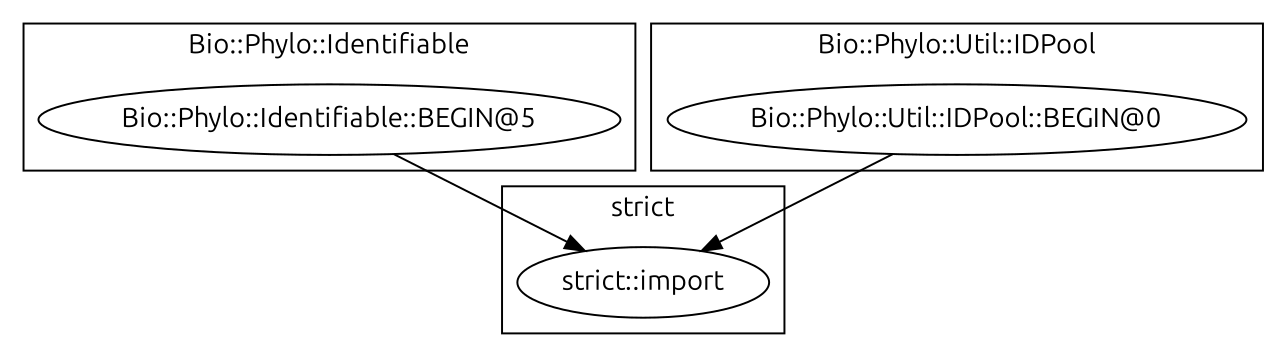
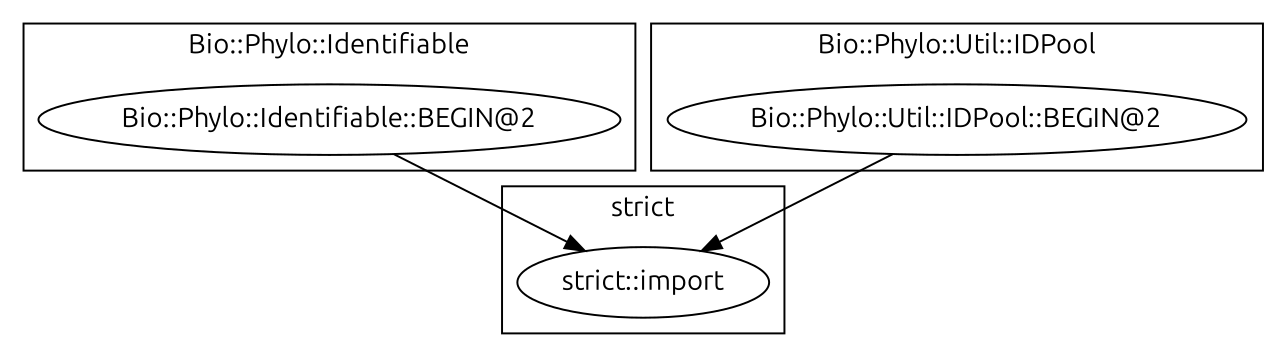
  digraph {
    fontname=Ubuntu
    node [fontname=Ubuntu]
    edge [fontname=Ubuntu]
-   "Bio::Phylo::Identifiable::BEGIN@2" [label="Bio::Phylo::Identifiable::BEGIN@5"]
-   "Bio::Phylo::Util::IDPool::BEGIN@2" [label="Bio::Phylo::Util::IDPool::BEGIN@0"]
+   "Bio::Phylo::Identifiable::BEGIN@2"
+   "Bio::Phylo::Util::IDPool::BEGIN@2"
    "strict::import"
    subgraph cluster_1 {
      label="Bio::Phylo::Identifiable"
      "Bio::Phylo::Identifiable::BEGIN@2"
    }
    subgraph cluster_2 {
      label="Bio::Phylo::Util::IDPool"
      "Bio::Phylo::Util::IDPool::BEGIN@2"
    }
    subgraph cluster_3 {
      label="strict"
      "strict::import"
    }
    "Bio::Phylo::Identifiable::BEGIN@2" -> "strict::import"
    "Bio::Phylo::Util::IDPool::BEGIN@2" -> "strict::import"
  }
